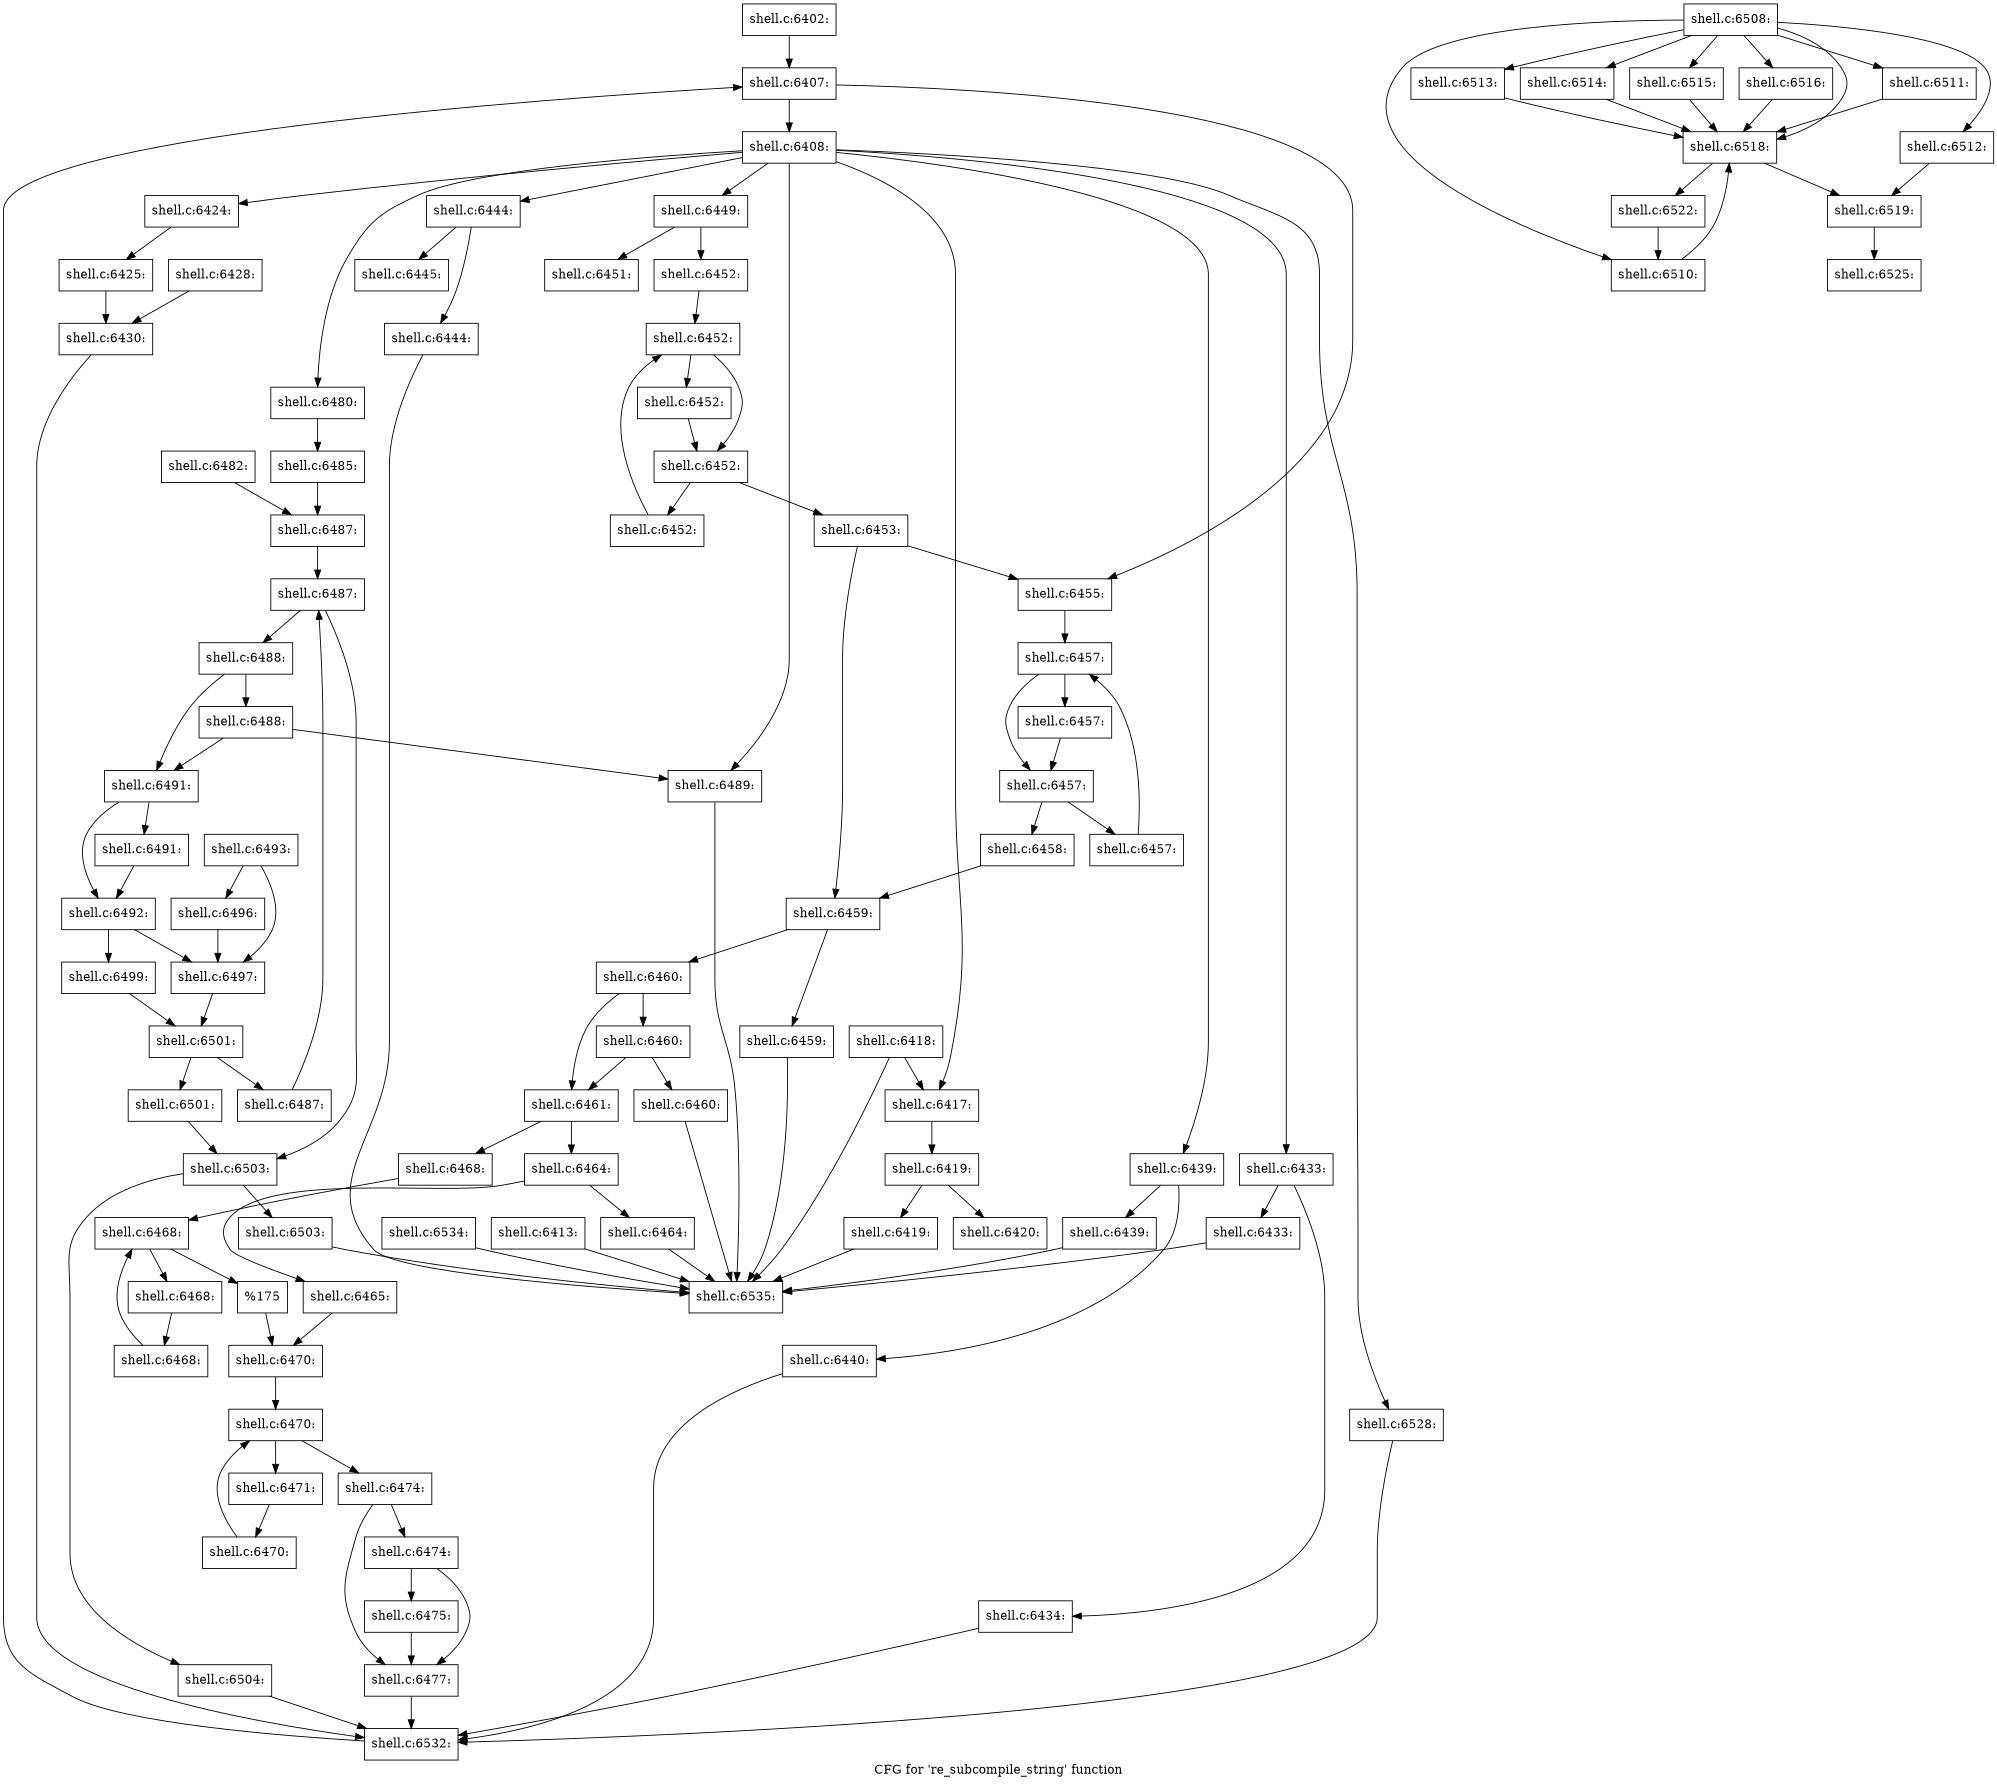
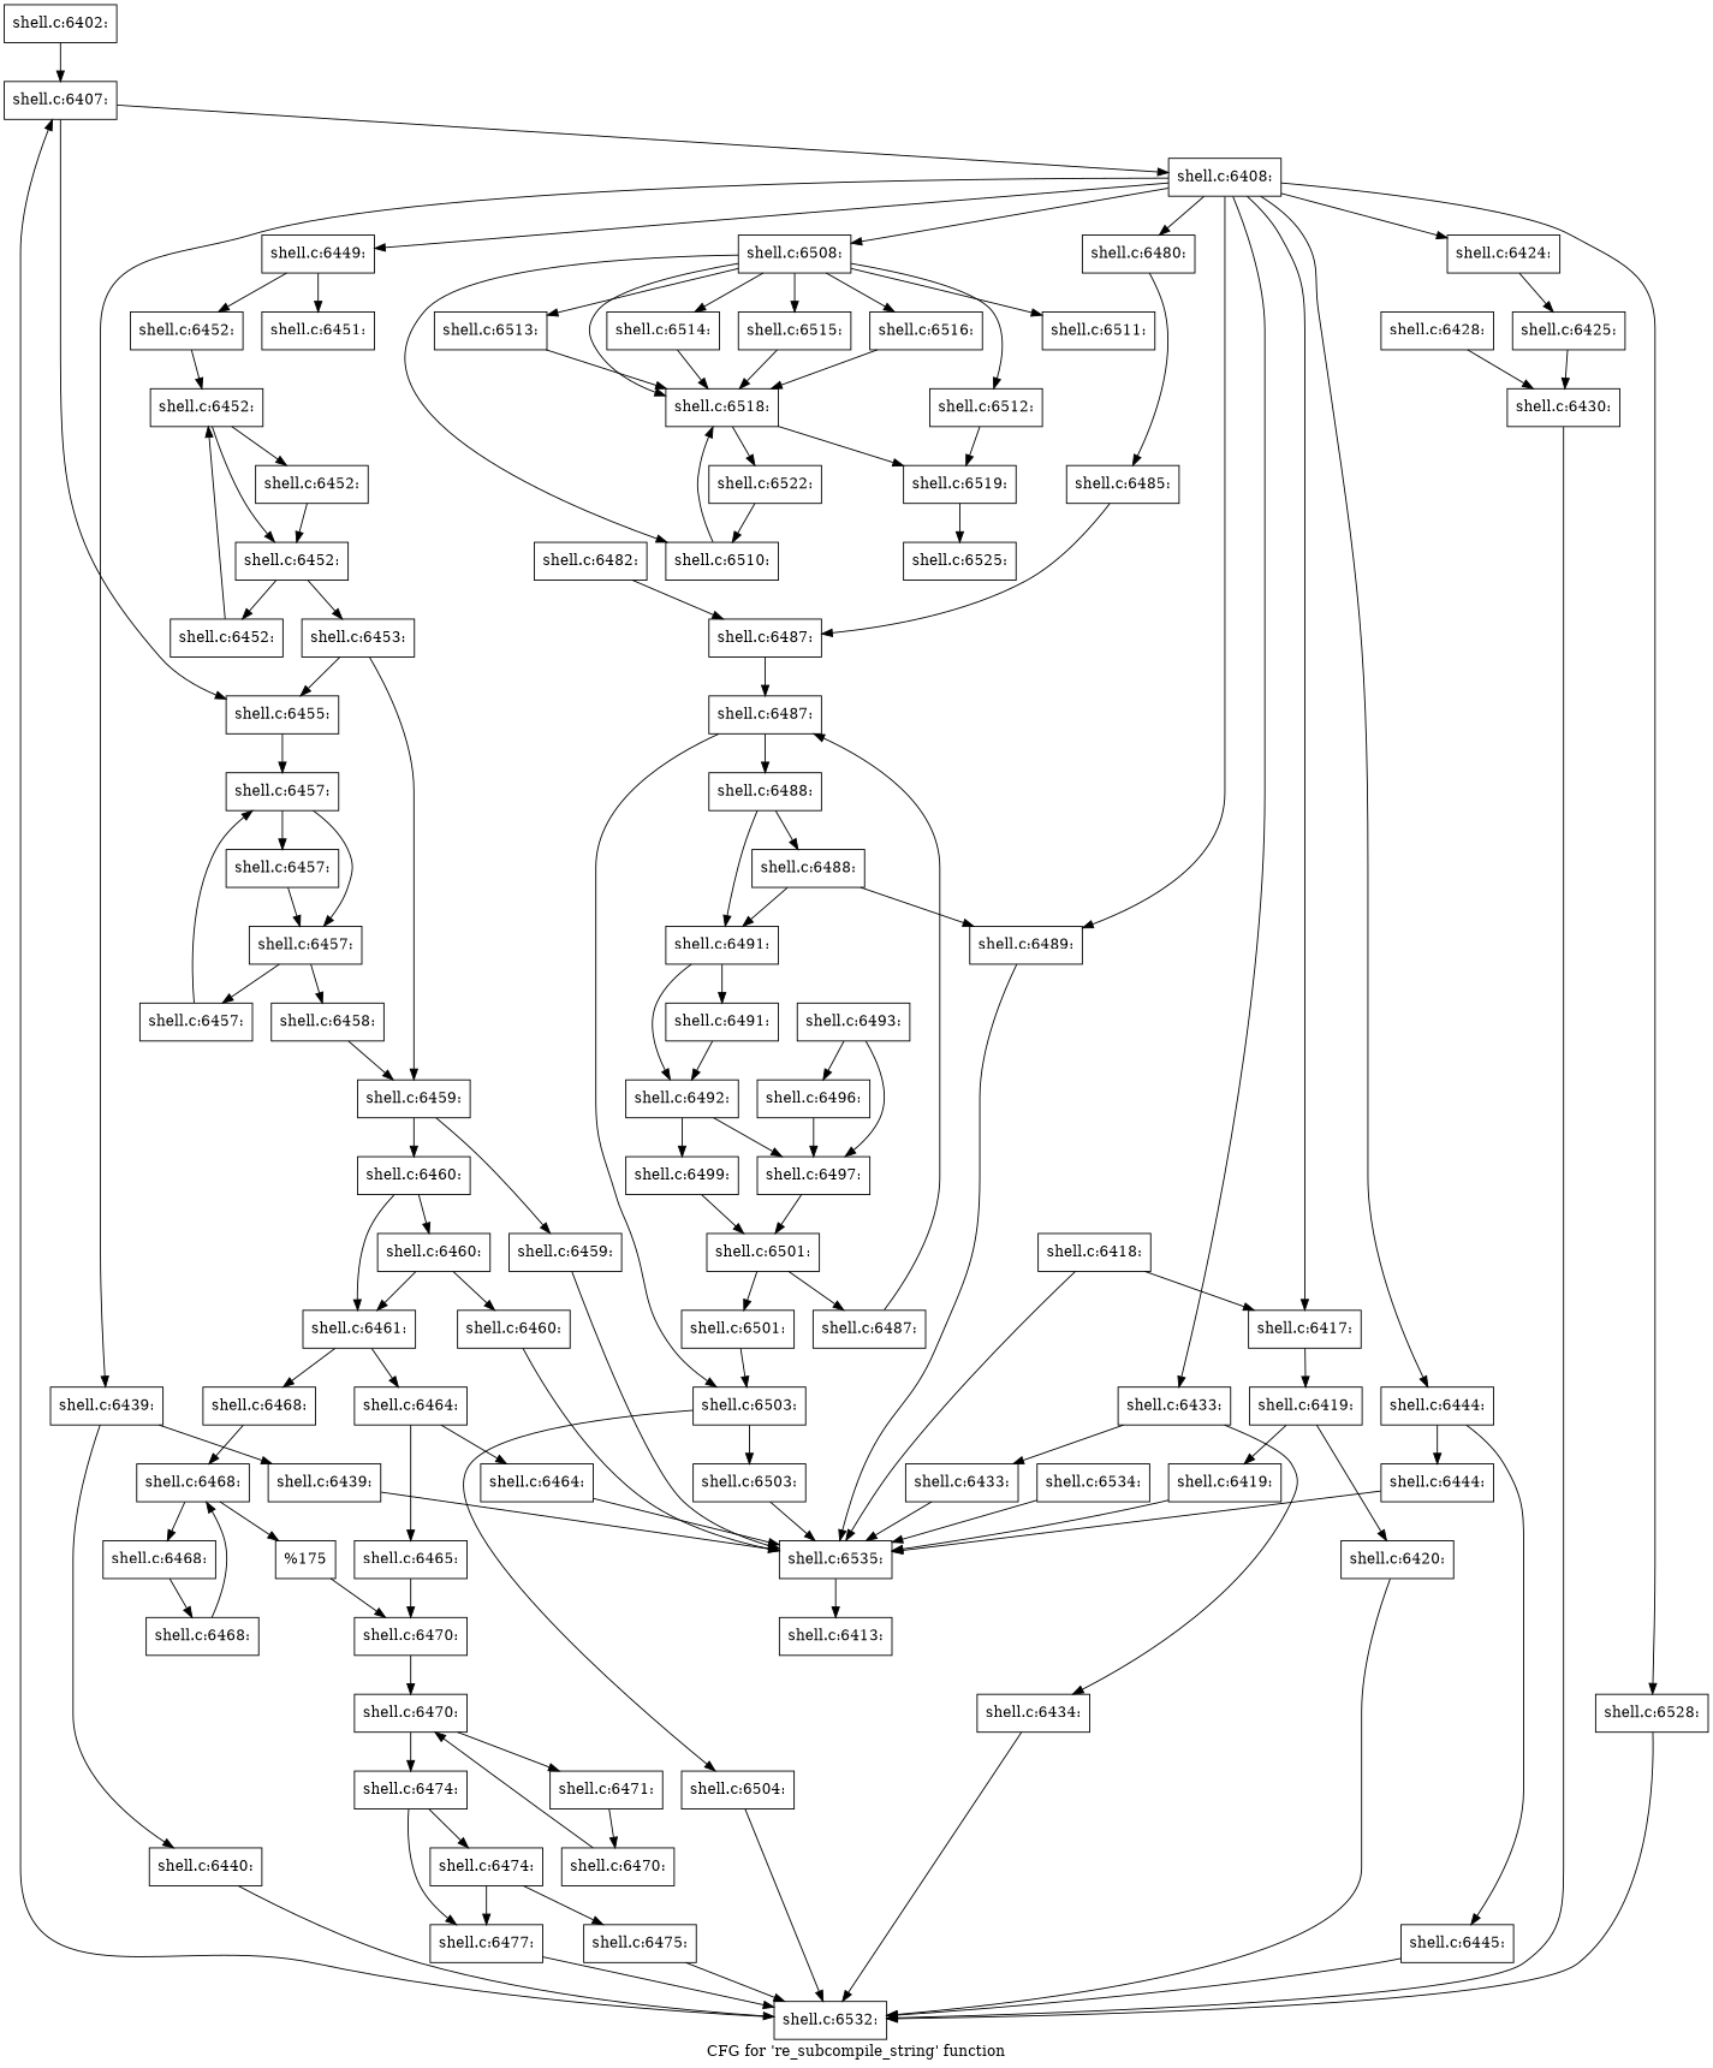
  digraph {
    label="CFG for 're_subcompile_string' function"
    node [shape=record]
    n1 [label="{shell.c:6402:}"]
    n2 [label="{shell.c:6407:}"]
    n3 [label="{shell.c:6408:}"]
    n4 [label="{shell.c:6455:}"]
    n5 [label="{shell.c:6528:}"]
    n6 [label="{shell.c:6417:}"]
    n7 [label="{shell.c:6424:}"]
    n8 [label="{shell.c:6433:}"]
    n9 [label="{shell.c:6439:}"]
    n10 [label="{shell.c:6444:}"]
    n11 [label="{shell.c:6449:}"]
    n12 [label="{shell.c:6480:}"]
    n13 [label="{shell.c:6508:}"]
    n14 [label="{shell.c:6489:}"]
    n15 [label="{shell.c:6534:}"]
    n16 [label="{shell.c:6535:}"]
    n17 [label="{shell.c:6532:}"]
    n18 [label="{shell.c:6413:}"]
    n19 [label="{shell.c:6419:}"]
    n20 [label="{shell.c:6425:}"]
    n21 [label="{shell.c:6433:}"]
    n22 [label="{shell.c:6434:}"]
    n23 [label="{shell.c:6439:}"]
    n24 [label="{shell.c:6440:}"]
    n25 [label="{shell.c:6444:}"]
    n26 [label="{shell.c:6445:}"]
    n27 [label="{shell.c:6451:}"]
    n28 [label="{shell.c:6452:}"]
    n29 [label="{shell.c:6485:}"]
    n30 [label="{shell.c:6518:}"]
    n31 [label="{shell.c:6510:}"]
    n32 [label="{shell.c:6511:}"]
    n33 [label="{shell.c:6512:}"]
    n34 [label="{shell.c:6513:}"]
    n35 [label="{shell.c:6514:}"]
    n36 [label="{shell.c:6515:}"]
    n37 [label="{shell.c:6516:}"]
    n38 [label="{shell.c:6418:}"]
    n39 [label="{shell.c:6419:}"]
    n40 [label="{shell.c:6420:}"]
    n41 [label="{shell.c:6430:}"]
    n42 [label="{shell.c:6428:}"]
    n43 [label="{shell.c:6452:}"]
    n44 [label="{shell.c:6482:}"]
    n45 [label="{shell.c:6487:}"]
    n46 [label="{shell.c:6519:}"]
    n47 [label="{shell.c:6522:}"]
    n48 [label="{shell.c:6452:}"]
    n49 [label="{shell.c:6452:}"]
    n50 [label="{shell.c:6452:}"]
    n51 [label="{shell.c:6453:}"]
    n52 [label="{shell.c:6459:}"]
    n53 [label="{shell.c:6457:}"]
    n54 [label="{shell.c:6459:}"]
    n55 [label="{shell.c:6460:}"]
    n56 [label="{shell.c:6457:}"]
    n57 [label="{shell.c:6457:}"]
    n58 [label="{shell.c:6460:}"]
    n59 [label="{shell.c:6461:}"]
    n60 [label="{shell.c:6457:}"]
    n61 [label="{shell.c:6458:}"]
    n62 [label="{shell.c:6460:}"]
    n63 [label="{shell.c:6464:}"]
    n64 [label="{shell.c:6468:}"]
    n65 [label="{shell.c:6464:}"]
    n66 [label="{shell.c:6465:}"]
    n67 [label="{shell.c:6468:}"]
    n68 [label="{shell.c:6470:}"]
    n69 [label="{shell.c:6468:}"]
    n70 [label="{%175}"]
    n71 [label="{shell.c:6470:}"]
    n72 [label="{shell.c:6471:}"]
    n73 [label="{shell.c:6474:}"]
    n74 [label="{shell.c:6468:}"]
    n75 [label="{shell.c:6470:}"]
    n76 [label="{shell.c:6474:}"]
    n77 [label="{shell.c:6477:}"]
    n78 [label="{shell.c:6475:}"]
    n79 [label="{shell.c:6487:}"]
    n80 [label="{shell.c:6488:}"]
    n81 [label="{shell.c:6503:}"]
    n82 [label="{shell.c:6488:}"]
    n83 [label="{shell.c:6491:}"]
    n84 [label="{shell.c:6503:}"]
    n85 [label="{shell.c:6504:}"]
    n86 [label="{shell.c:6491:}"]
    n87 [label="{shell.c:6492:}"]
    n88 [label="{shell.c:6499:}"]
    n89 [label="{shell.c:6497:}"]
    n90 [label="{shell.c:6493:}"]
    n91 [label="{shell.c:6496:}"]
    n92 [label="{shell.c:6501:}"]
    n93 [label="{shell.c:6501:}"]
    n94 [label="{shell.c:6487:}"]
    n95 [label="{shell.c:6525:}"]
    n1 -> n2
    n2 -> n3
    n2 -> n4
    n3 -> n5
    n3 -> n6
    n3 -> n7
    n3 -> n8
    n3 -> n9
    n3 -> n10
    n3 -> n11
    n3 -> n12
+   n3 -> n13
    n3 -> n14
    n4 -> n53
    n5 -> n17
    n6 -> n19
    n7 -> n20
    n8 -> n21
    n8 -> n22
    n9 -> n23
    n9 -> n24
    n10 -> n25
    n10 -> n26
    n11 -> n27
    n11 -> n28
    n12 -> n29
    n13 -> n30
    n13 -> n31
    n13 -> n32
    n13 -> n33
    n13 -> n34
    n13 -> n35
    n13 -> n36
    n13 -> n37
    n14 -> n16
    n15 -> n16
    n17 -> n2
-   n18 -> n16
+   n16 -> n18
    n19 -> n39
    n19 -> n40
    n20 -> n41
    n21 -> n16
    n22 -> n17
    n23 -> n16
    n24 -> n17
    n25 -> n16
+   n26 -> n17
    n28 -> n43
    n29 -> n45
    n30 -> n46
    n30 -> n47
    n31 -> n30
-   n32 -> n30
    n33 -> n46
    n34 -> n30
    n35 -> n30
    n36 -> n30
    n37 -> n30
    n38 -> n6
    n38 -> n16
    n39 -> n16
+   n40 -> n17
    n41 -> n17
    n42 -> n41
    n43 -> n48
    n43 -> n49
    n44 -> n45
    n45 -> n79
    n46 -> n95
    n47 -> n31
    n48 -> n49
    n49 -> n50
    n49 -> n51
    n50 -> n43
    n51 -> n4
    n51 -> n52
    n52 -> n54
    n52 -> n55
    n53 -> n56
    n53 -> n57
    n54 -> n16
    n55 -> n58
    n55 -> n59
    n56 -> n57
    n57 -> n60
    n57 -> n61
    n58 -> n59
    n58 -> n62
    n59 -> n63
    n59 -> n64
    n60 -> n53
    n61 -> n52
    n62 -> n16
    n63 -> n65
    n63 -> n66
    n64 -> n67
    n65 -> n16
    n66 -> n68
    n67 -> n69
    n67 -> n70
    n68 -> n71
    n69 -> n74
    n70 -> n68
    n71 -> n72
    n71 -> n73
    n72 -> n75
    n73 -> n76
    n73 -> n77
    n74 -> n67
    n75 -> n71
    n76 -> n77
    n76 -> n78
    n77 -> n17
-   n78 -> n77
+   n78 -> n17
    n79 -> n80
    n79 -> n81
    n80 -> n82
    n80 -> n83
    n81 -> n84
    n81 -> n85
    n82 -> n14
    n82 -> n83
    n83 -> n86
    n83 -> n87
    n84 -> n16
    n85 -> n17
    n86 -> n87
    n87 -> n88
    n87 -> n89
    n88 -> n92
    n89 -> n92
    n90 -> n89
    n90 -> n91
    n91 -> n89
    n92 -> n93
    n92 -> n94
    n93 -> n81
    n94 -> n79
  }
